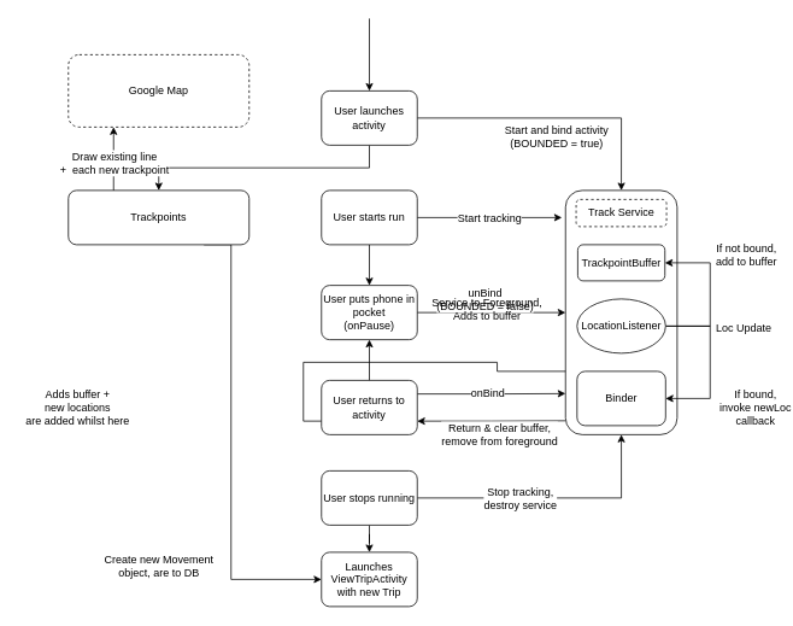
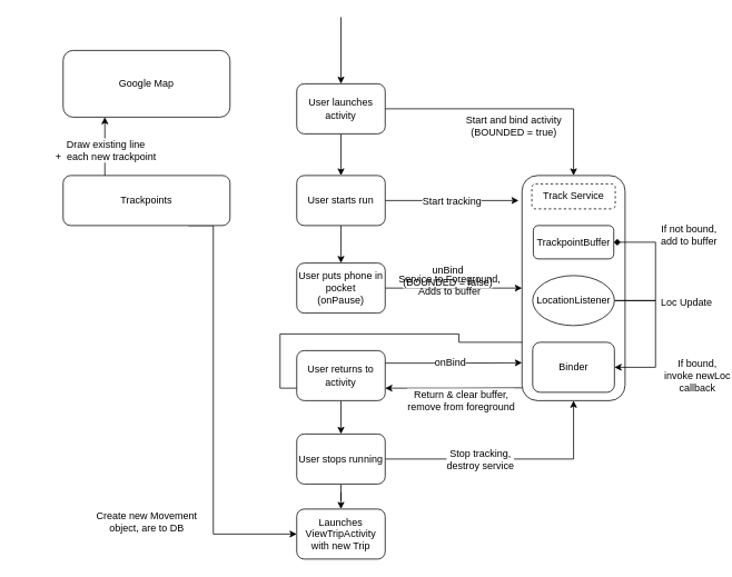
  <mxCell id="0" />
  <mxCell id="1" parent="0" />
  <mxCell id="2" value="" style="endArrow=classic;html=1;entryX=0.5;entryY=0;entryDx=0;entryDy=0;" parent="1" edge="1"><mxGeometry width="50" height="50" relative="1" as="geometry"><mxPoint x="408" as="sourcePoint" y="20" /><mxPoint x="408" y="100" as="targetPoint" /></mxGeometry></mxCell>
  <mxCell id="3" style="edgeStyle=orthogonalEdgeStyle;rounded=0;orthogonalLoop=1;jettySize=auto;html=1;exitX=1;exitY=0.5;exitDx=0;exitDy=0;entryX=0.5;entryY=0;entryDx=0;entryDy=0;" parent="1" source="6" target="31" edge="1"><mxGeometry relative="1" as="geometry" /></mxCell>
  <mxCell id="4" value="&lt;div&gt;Start and bind activity&lt;/div&gt;&lt;div&gt;(BOUNDED = true)&lt;br&gt;&lt;/div&gt;" style="text;html=1;align=center;verticalAlign=middle;resizable=0;points=[];labelBackgroundColor=#ffffff;" parent="3" vertex="1" connectable="0"><mxGeometry x="-0.243" y="-2" relative="1" as="geometry"><mxPoint x="37.83" y="18.33" as="offset" /></mxGeometry></mxCell>
- <mxCell id="5" style="edgeStyle=orthogonalEdgeStyle;rounded=0;orthogonalLoop=1;jettySize=auto;html=1;exitX=0.5;exitY=1;exitDx=0;exitDy=0;" parent="1" source="6" target="11" edge="1"><mxGeometry relative="1" as="geometry" /></mxCell>
+ <mxCell id="5" style="edgeStyle=orthogonalEdgeStyle;rounded=0;orthogonalLoop=1;jettySize=auto;html=1;exitX=0.5;exitY=1;exitDx=0;exitDy=0;entryX=0.5;entryY=0;entryDx=0;entryDy=0;" parent="1" source="6" target="15" edge="1"><mxGeometry relative="1" as="geometry" /></mxCell>
  <mxCell id="6" value="User launches activity" style="rounded=1;whiteSpace=wrap;html=1;" parent="1" vertex="1"><mxGeometry x="355" y="100" width="106" height="60" as="geometry" /></mxCell>
- <mxCell id="7" value="Google Map" style="rounded=1;whiteSpace=wrap;html=1;dashed=1;" parent="1" vertex="1"><mxGeometry x="75" y="60" width="200" height="80" as="geometry" /></mxCell>
+ <mxCell id="7" value="Google Map" style="rounded=1;whiteSpace=wrap;html=1;" parent="1" vertex="1"><mxGeometry x="75" y="60" width="200" height="80" as="geometry" /></mxCell>
  <mxCell id="8" style="edgeStyle=orthogonalEdgeStyle;rounded=0;orthogonalLoop=1;jettySize=auto;html=1;exitX=0.25;exitY=0;exitDx=0;exitDy=0;entryX=0.25;entryY=1;entryDx=0;entryDy=0;" edge="1" parent="1" source="11" target="7"><mxGeometry relative="1" as="geometry" /></mxCell>
  <mxCell id="9" value="&lt;div&gt;Draw existing line&lt;/div&gt;&lt;div&gt;+&amp;nbsp; each new trackpoint&lt;br&gt;&lt;/div&gt;" style="text;html=1;align=center;verticalAlign=middle;resizable=0;points=[];labelBackgroundColor=#ffffff;" vertex="1" connectable="0" parent="8"><mxGeometry x="-0.24" relative="1" as="geometry"><mxPoint y="-3.39" as="offset" /></mxGeometry></mxCell>
  <mxCell id="10" style="edgeStyle=orthogonalEdgeStyle;rounded=0;orthogonalLoop=1;jettySize=auto;html=1;exitX=0.75;exitY=1;exitDx=0;exitDy=0;entryX=0;entryY=0.5;entryDx=0;entryDy=0;startArrow=none;startFill=0;endArrow=classic;endFill=1;" edge="1" parent="1" source="11" target="30"><mxGeometry relative="1" as="geometry"><Array as="points"><mxPoint x="255" y="270" /><mxPoint x="255" y="640" /></Array></mxGeometry></mxCell>
  <mxCell id="11" value="Trackpoints" style="rounded=1;whiteSpace=wrap;html=1;" parent="1" vertex="1"><mxGeometry x="75" y="210" width="200" height="60" as="geometry" /></mxCell>
  <mxCell id="12" style="edgeStyle=orthogonalEdgeStyle;rounded=0;orthogonalLoop=1;jettySize=auto;html=1;exitX=1;exitY=0.5;exitDx=0;exitDy=0;" parent="1" source="15" edge="1"><mxGeometry relative="1" as="geometry"><mxPoint x="621" y="240" as="targetPoint" /></mxGeometry></mxCell>
  <mxCell id="13" value="Start tracking" style="text;html=1;align=center;verticalAlign=middle;resizable=0;points=[];labelBackgroundColor=#ffffff;" parent="12" vertex="1" connectable="0"><mxGeometry x="0.283" y="1" relative="1" as="geometry"><mxPoint x="-23" y="1" as="offset" /></mxGeometry></mxCell>
  <mxCell id="14" value="" style="edgeStyle=orthogonalEdgeStyle;rounded=0;orthogonalLoop=1;jettySize=auto;html=1;" edge="1" parent="1" source="15" target="18"><mxGeometry relative="1" as="geometry" /></mxCell>
  <mxCell id="15" value="User starts run" style="rounded=1;whiteSpace=wrap;html=1;" parent="1" vertex="1"><mxGeometry x="355" y="210" width="106" height="60" as="geometry" /></mxCell>
  <mxCell id="16" style="edgeStyle=orthogonalEdgeStyle;rounded=0;orthogonalLoop=1;jettySize=auto;html=1;exitX=1;exitY=0.5;exitDx=0;exitDy=0;entryX=0;entryY=0.5;entryDx=0;entryDy=0;" edge="1" parent="1" source="18" target="31"><mxGeometry relative="1" as="geometry" /></mxCell>
  <mxCell id="17" value="&lt;div&gt;unBind &lt;br&gt;&lt;/div&gt;&lt;div&gt;(BOUNDED = false)&lt;/div&gt;" style="text;html=1;align=center;verticalAlign=middle;resizable=0;points=[];labelBackgroundColor=#ffffff;" vertex="1" connectable="0" parent="16"><mxGeometry x="-0.357" y="1" relative="1" as="geometry"><mxPoint x="21.17" y="-13.67" as="offset" /></mxGeometry></mxCell>
  <mxCell id="18" value="&lt;div&gt;User puts phone in pocket&lt;/div&gt;&lt;div&gt;(onPause)&lt;br&gt;&lt;/div&gt;" style="rounded=1;whiteSpace=wrap;html=1;" vertex="1" parent="1"><mxGeometry x="355" y="315" width="106" height="60" as="geometry" /></mxCell>
  <mxCell id="19" style="edgeStyle=orthogonalEdgeStyle;rounded=0;orthogonalLoop=1;jettySize=auto;html=1;exitX=1;exitY=0.25;exitDx=0;exitDy=0;entryX=0;entryY=0.832;entryDx=0;entryDy=0;entryPerimeter=0;" edge="1" parent="1" source="25" target="31"><mxGeometry relative="1" as="geometry" /></mxCell>
  <mxCell id="20" value="onBind" style="text;html=1;align=center;verticalAlign=middle;resizable=0;points=[];labelBackgroundColor=#ffffff;" vertex="1" connectable="0" parent="19"><mxGeometry x="0.225" relative="1" as="geometry"><mxPoint x="-23.33" y="0.33" as="offset" /></mxGeometry></mxCell>
  <mxCell id="21" style="edgeStyle=orthogonalEdgeStyle;rounded=0;orthogonalLoop=1;jettySize=auto;html=1;exitX=1;exitY=0.75;exitDx=0;exitDy=0;entryX=0;entryY=0.943;entryDx=0;entryDy=0;entryPerimeter=0;startArrow=classic;startFill=1;endArrow=none;endFill=0;" edge="1" parent="1" source="25" target="31"><mxGeometry relative="1" as="geometry" /></mxCell>
  <mxCell id="22" value="&lt;div&gt;Return &amp;amp; clear buffer,&lt;/div&gt;&lt;div&gt;remove from foreground&lt;br&gt;&lt;/div&gt;" style="text;align=center;verticalAlign=middle;resizable=0;points=[];labelBackgroundColor=#ffffff;html=1;" vertex="1" connectable="0" parent="21"><mxGeometry x="0.112" y="-2" relative="1" as="geometry"><mxPoint y="13.33" as="offset" /></mxGeometry></mxCell>
  <mxCell id="23" style="edgeStyle=orthogonalEdgeStyle;rounded=0;orthogonalLoop=1;jettySize=auto;html=1;exitX=0;exitY=0.75;exitDx=0;exitDy=0;startArrow=none;startFill=0;endArrow=classic;endFill=1;" edge="1" parent="1" source="25" target="40"><mxGeometry relative="1" as="geometry" /></mxCell>
- <mxCell id="24" value="" style="edgeStyle=orthogonalEdgeStyle;rounded=0;orthogonalLoop=1;jettySize=auto;html=1;startArrow=none;startFill=0;endArrow=classic;endFill=1;" edge="1" parent="1" source="25" target="18"><mxGeometry relative="1" as="geometry" /></mxCell>
+ <mxCell id="24" value="" style="edgeStyle=orthogonalEdgeStyle;rounded=0;orthogonalLoop=1;jettySize=auto;html=1;startArrow=none;startFill=0;endArrow=classic;endFill=1;" edge="1" parent="1" source="25" target="29"><mxGeometry relative="1" as="geometry" /></mxCell>
  <mxCell id="25" value="User returns to activity" style="rounded=1;whiteSpace=wrap;html=1;" vertex="1" parent="1"><mxGeometry x="355" y="420" width="106" height="60" as="geometry" /></mxCell>
  <mxCell id="26" style="edgeStyle=orthogonalEdgeStyle;rounded=0;orthogonalLoop=1;jettySize=auto;html=1;exitX=1;exitY=0.5;exitDx=0;exitDy=0;entryX=0.5;entryY=1;entryDx=0;entryDy=0;startArrow=none;startFill=0;endArrow=classic;endFill=1;" edge="1" parent="1" source="29" target="31"><mxGeometry relative="1" as="geometry" /></mxCell>
  <mxCell id="27" value="&lt;div&gt;Stop tracking, &lt;br&gt;&lt;/div&gt;&lt;div&gt;destroy service&lt;/div&gt;" style="text;html=1;align=center;verticalAlign=middle;resizable=0;points=[];labelBackgroundColor=#ffffff;" vertex="1" connectable="0" parent="26"><mxGeometry x="-0.42" y="2" relative="1" as="geometry"><mxPoint x="27.83" y="2.33" as="offset" /></mxGeometry></mxCell>
  <mxCell id="28" value="" style="edgeStyle=orthogonalEdgeStyle;rounded=0;orthogonalLoop=1;jettySize=auto;html=1;startArrow=none;startFill=0;endArrow=classic;endFill=1;" edge="1" parent="1" source="29" target="30"><mxGeometry relative="1" as="geometry" /></mxCell>
  <mxCell id="29" value="User stops running" style="rounded=1;whiteSpace=wrap;html=1;" vertex="1" parent="1"><mxGeometry x="355" y="520" width="106" height="60" as="geometry" /></mxCell>
  <mxCell id="30" value="&lt;div&gt;Launches ViewTripActivity&lt;/div&gt;&lt;div&gt;with new Trip&lt;br&gt;&lt;/div&gt;" style="rounded=1;whiteSpace=wrap;html=1;" vertex="1" parent="1"><mxGeometry x="355" y="610" width="106" height="60" as="geometry" /></mxCell>
  <mxCell id="31" value="" style="rounded=1;whiteSpace=wrap;html=1;" parent="1" vertex="1"><mxGeometry x="625" y="210" width="123.53" height="270" as="geometry" /></mxCell>
  <mxCell id="32" value="TrackpointBuffer" style="rounded=1;whiteSpace=wrap;html=1;" parent="1" vertex="1"><mxGeometry x="638.53" y="270" width="96.46" height="40" as="geometry" /></mxCell>
  <mxCell id="33" value="Track Service" style="rounded=1;whiteSpace=wrap;html=1;dashed=1;verticalAlign=middle;" parent="1" vertex="1"><mxGeometry x="636.76" y="220" width="100" height="30" as="geometry" /></mxCell>
  <mxCell id="34" value="Binder" style="rounded=1;whiteSpace=wrap;html=1;" vertex="1" parent="1"><mxGeometry x="637.76" y="410" width="98" height="60" as="geometry" /></mxCell>
- <mxCell id="35" style="edgeStyle=orthogonalEdgeStyle;rounded=0;orthogonalLoop=1;jettySize=auto;html=1;exitX=1;exitY=0.5;exitDx=0;exitDy=0;entryX=1;entryY=0.5;entryDx=0;entryDy=0;" edge="1" parent="1" source="40" target="32"><mxGeometry relative="1" as="geometry"><Array as="points"><mxPoint x="785" y="360" /><mxPoint x="785" y="290" /></Array></mxGeometry></mxCell>
+ <mxCell id="35" style="edgeStyle=orthogonalEdgeStyle;rounded=0;orthogonalLoop=1;jettySize=auto;html=1;exitX=1;exitY=0.5;exitDx=0;exitDy=0;entryX=1;entryY=0.5;entryDx=0;entryDy=0;endArrow=diamond;" edge="1" parent="1" source="40" target="32"><mxGeometry relative="1" as="geometry"><Array as="points"><mxPoint x="785" y="360" /><mxPoint x="785" y="290" /></Array></mxGeometry></mxCell>
  <mxCell id="36" value="&lt;div&gt;If not bound,&lt;/div&gt;&lt;div&gt;add to buffer&lt;br&gt;&lt;/div&gt;" style="text;html=1;align=center;verticalAlign=middle;resizable=0;points=[];labelBackgroundColor=#ffffff;" vertex="1" connectable="0" parent="35"><mxGeometry x="0.174" relative="1" as="geometry"><mxPoint x="39.72" y="-30" as="offset" /></mxGeometry></mxCell>
  <mxCell id="37" style="edgeStyle=orthogonalEdgeStyle;rounded=0;orthogonalLoop=1;jettySize=auto;html=1;exitX=1;exitY=0.5;exitDx=0;exitDy=0;entryX=1;entryY=0.5;entryDx=0;entryDy=0;" edge="1" parent="1" source="40" target="34"><mxGeometry relative="1" as="geometry"><Array as="points"><mxPoint x="785" y="360" /><mxPoint x="785" y="440" /></Array></mxGeometry></mxCell>
  <mxCell id="38" value="&lt;div&gt;If bound,&lt;/div&gt;&lt;div&gt;invoke newLoc&lt;/div&gt;&lt;div&gt;callback&lt;br&gt;&lt;/div&gt;" style="text;html=1;align=center;verticalAlign=middle;resizable=0;points=[];labelBackgroundColor=#ffffff;" vertex="1" connectable="0" parent="37"><mxGeometry x="-0.446" y="-21" relative="1" as="geometry"><mxPoint x="70.72" y="89.66" as="offset" /></mxGeometry></mxCell>
  <mxCell id="39" value="Loc Update" style="text;html=1;align=center;verticalAlign=middle;resizable=0;points=[];labelBackgroundColor=#ffffff;" vertex="1" connectable="0" parent="37"><mxGeometry x="-0.615" y="-1" relative="1" as="geometry"><mxPoint x="51.72" as="offset" /></mxGeometry></mxCell>
  <mxCell id="40" value="LocationListener" style="ellipse;whiteSpace=wrap;html=1;" vertex="1" parent="1"><mxGeometry x="637.76" y="330" width="98" height="60" as="geometry" /></mxCell>
  <mxCell id="41" value="&lt;div&gt;Service to Foreground,&lt;/div&gt;&lt;div&gt;Adds to buffer&lt;br&gt;&lt;/div&gt;" style="text;html=1;align=center;verticalAlign=middle;resizable=0;points=[];autosize=1;" vertex="1" parent="1"><mxGeometry x="468" y="326" width="140" height="30" as="geometry" /></mxCell>
- <mxCell id="42" value="&lt;div&gt;Adds buffer +&lt;br&gt;&lt;/div&gt;&lt;div&gt;new locations&lt;/div&gt;&lt;div&gt; are added whilst here&lt;/div&gt;" style="text;html=1;align=center;verticalAlign=middle;resizable=0;points=[];autosize=1;" vertex="1" parent="1"><mxGeometry x="20" y="425" width="130" height="50" as="geometry" /></mxCell>
  <mxCell id="43" value="&lt;div&gt;Create new Movement &lt;br&gt;&lt;/div&gt;&lt;div&gt;object, are to DB&lt;/div&gt;" style="text;html=1;align=center;verticalAlign=middle;resizable=0;points=[];autosize=1;" vertex="1" parent="1"><mxGeometry x="105" y="610" width="140" height="30" as="geometry" /></mxCell>
